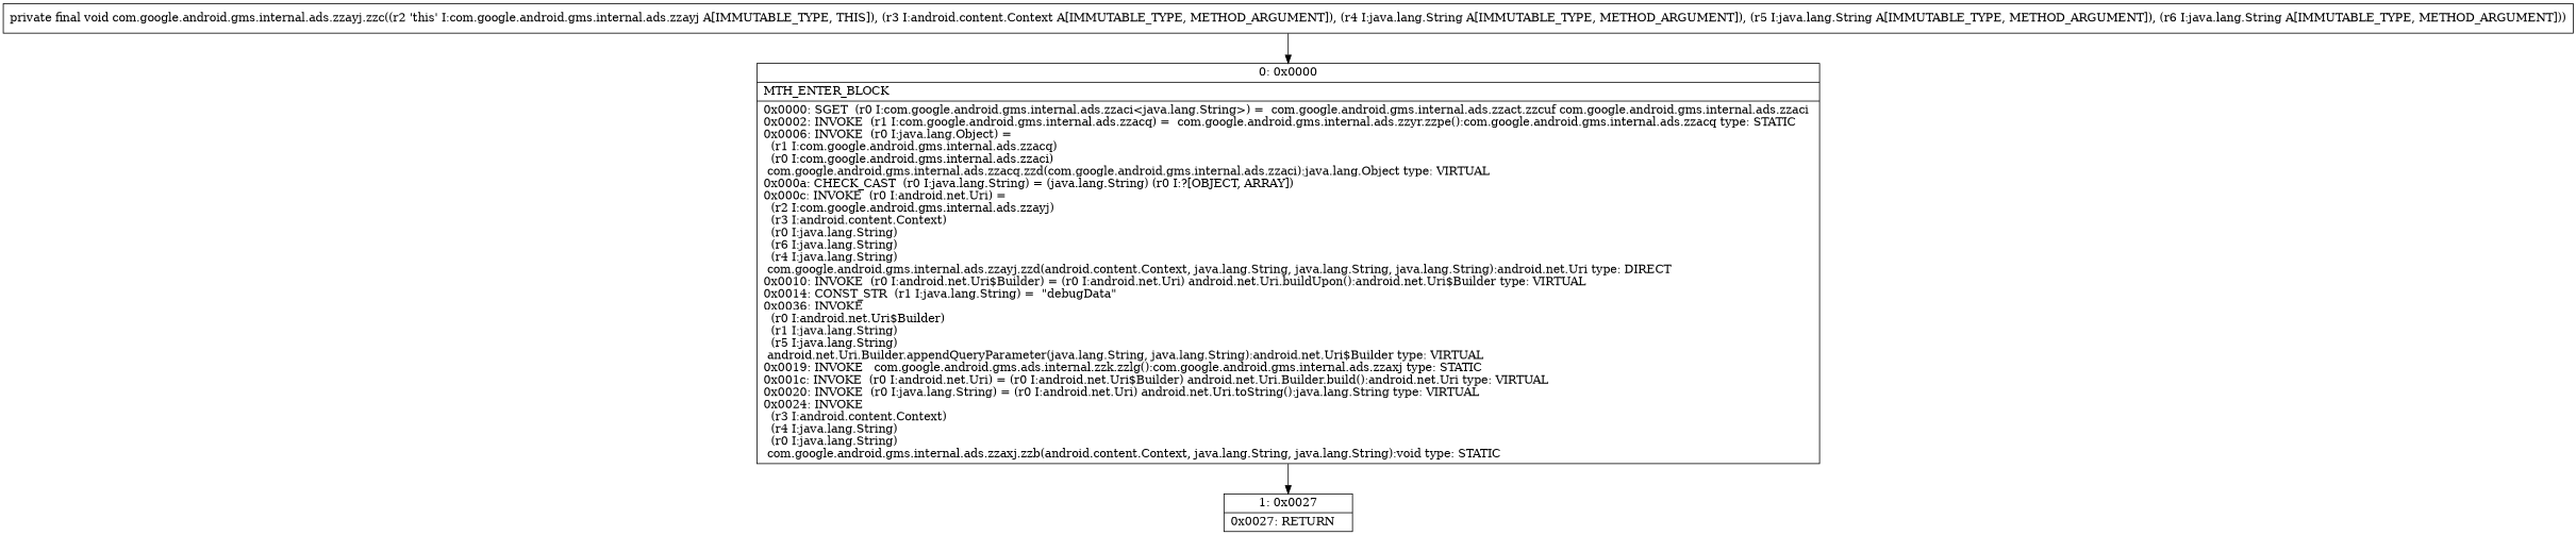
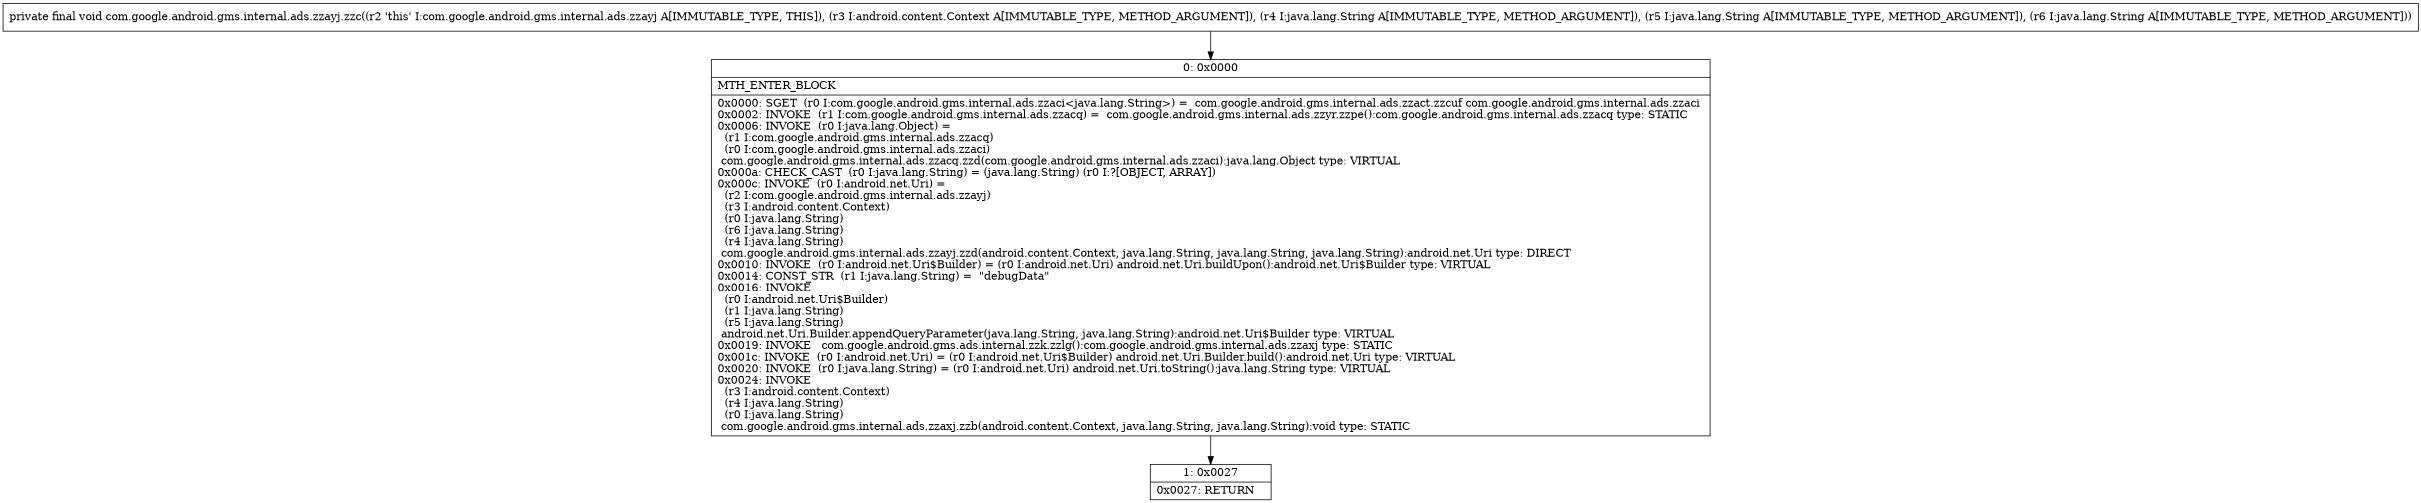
  digraph {
    node [shape=record]
-   n1 [label="{0\:\ 0x0000|MTH_ENTER_BLOCK\l|0x0000: SGET  (r0 I:com.google.android.gms.internal.ads.zzaci\<java.lang.String\>) =  com.google.android.gms.internal.ads.zzact.zzcuf com.google.android.gms.internal.ads.zzaci \l0x0002: INVOKE  (r1 I:com.google.android.gms.internal.ads.zzacq) =  com.google.android.gms.internal.ads.zzyr.zzpe():com.google.android.gms.internal.ads.zzacq type: STATIC \l0x0006: INVOKE  (r0 I:java.lang.Object) = \l  (r1 I:com.google.android.gms.internal.ads.zzacq)\l  (r0 I:com.google.android.gms.internal.ads.zzaci)\l com.google.android.gms.internal.ads.zzacq.zzd(com.google.android.gms.internal.ads.zzaci):java.lang.Object type: VIRTUAL \l0x000a: CHECK_CAST  (r0 I:java.lang.String) = (java.lang.String) (r0 I:?[OBJECT, ARRAY]) \l0x000c: INVOKE  (r0 I:android.net.Uri) = \l  (r2 I:com.google.android.gms.internal.ads.zzayj)\l  (r3 I:android.content.Context)\l  (r0 I:java.lang.String)\l  (r6 I:java.lang.String)\l  (r4 I:java.lang.String)\l com.google.android.gms.internal.ads.zzayj.zzd(android.content.Context, java.lang.String, java.lang.String, java.lang.String):android.net.Uri type: DIRECT \l0x0010: INVOKE  (r0 I:android.net.Uri$Builder) = (r0 I:android.net.Uri) android.net.Uri.buildUpon():android.net.Uri$Builder type: VIRTUAL \l0x0014: CONST_STR  (r1 I:java.lang.String) =  \"debugData\" \l0x0036: INVOKE  \l  (r0 I:android.net.Uri$Builder)\l  (r1 I:java.lang.String)\l  (r5 I:java.lang.String)\l android.net.Uri.Builder.appendQueryParameter(java.lang.String, java.lang.String):android.net.Uri$Builder type: VIRTUAL \l0x0019: INVOKE   com.google.android.gms.ads.internal.zzk.zzlg():com.google.android.gms.internal.ads.zzaxj type: STATIC \l0x001c: INVOKE  (r0 I:android.net.Uri) = (r0 I:android.net.Uri$Builder) android.net.Uri.Builder.build():android.net.Uri type: VIRTUAL \l0x0020: INVOKE  (r0 I:java.lang.String) = (r0 I:android.net.Uri) android.net.Uri.toString():java.lang.String type: VIRTUAL \l0x0024: INVOKE  \l  (r3 I:android.content.Context)\l  (r4 I:java.lang.String)\l  (r0 I:java.lang.String)\l com.google.android.gms.internal.ads.zzaxj.zzb(android.content.Context, java.lang.String, java.lang.String):void type: STATIC \l}"]
+   n1 [label="{0\:\ 0x0000|MTH_ENTER_BLOCK\l|0x0000: SGET  (r0 I:com.google.android.gms.internal.ads.zzaci\<java.lang.String\>) =  com.google.android.gms.internal.ads.zzact.zzcuf com.google.android.gms.internal.ads.zzaci \l0x0002: INVOKE  (r1 I:com.google.android.gms.internal.ads.zzacq) =  com.google.android.gms.internal.ads.zzyr.zzpe():com.google.android.gms.internal.ads.zzacq type: STATIC \l0x0006: INVOKE  (r0 I:java.lang.Object) = \l  (r1 I:com.google.android.gms.internal.ads.zzacq)\l  (r0 I:com.google.android.gms.internal.ads.zzaci)\l com.google.android.gms.internal.ads.zzacq.zzd(com.google.android.gms.internal.ads.zzaci):java.lang.Object type: VIRTUAL \l0x000a: CHECK_CAST  (r0 I:java.lang.String) = (java.lang.String) (r0 I:?[OBJECT, ARRAY]) \l0x000c: INVOKE  (r0 I:android.net.Uri) = \l  (r2 I:com.google.android.gms.internal.ads.zzayj)\l  (r3 I:android.content.Context)\l  (r0 I:java.lang.String)\l  (r6 I:java.lang.String)\l  (r4 I:java.lang.String)\l com.google.android.gms.internal.ads.zzayj.zzd(android.content.Context, java.lang.String, java.lang.String, java.lang.String):android.net.Uri type: DIRECT \l0x0010: INVOKE  (r0 I:android.net.Uri$Builder) = (r0 I:android.net.Uri) android.net.Uri.buildUpon():android.net.Uri$Builder type: VIRTUAL \l0x0014: CONST_STR  (r1 I:java.lang.String) =  \"debugData\" \l0x0016: INVOKE  \l  (r0 I:android.net.Uri$Builder)\l  (r1 I:java.lang.String)\l  (r5 I:java.lang.String)\l android.net.Uri.Builder.appendQueryParameter(java.lang.String, java.lang.String):android.net.Uri$Builder type: VIRTUAL \l0x0019: INVOKE   com.google.android.gms.ads.internal.zzk.zzlg():com.google.android.gms.internal.ads.zzaxj type: STATIC \l0x001c: INVOKE  (r0 I:android.net.Uri) = (r0 I:android.net.Uri$Builder) android.net.Uri.Builder.build():android.net.Uri type: VIRTUAL \l0x0020: INVOKE  (r0 I:java.lang.String) = (r0 I:android.net.Uri) android.net.Uri.toString():java.lang.String type: VIRTUAL \l0x0024: INVOKE  \l  (r3 I:android.content.Context)\l  (r4 I:java.lang.String)\l  (r0 I:java.lang.String)\l com.google.android.gms.internal.ads.zzaxj.zzb(android.content.Context, java.lang.String, java.lang.String):void type: STATIC \l}"]
    n2 [label="{1\:\ 0x0027|0x0027: RETURN   \l}"]
    n3 [label="{private final void com.google.android.gms.internal.ads.zzayj.zzc((r2 'this' I:com.google.android.gms.internal.ads.zzayj A[IMMUTABLE_TYPE, THIS]), (r3 I:android.content.Context A[IMMUTABLE_TYPE, METHOD_ARGUMENT]), (r4 I:java.lang.String A[IMMUTABLE_TYPE, METHOD_ARGUMENT]), (r5 I:java.lang.String A[IMMUTABLE_TYPE, METHOD_ARGUMENT]), (r6 I:java.lang.String A[IMMUTABLE_TYPE, METHOD_ARGUMENT])) }"]
    n1 -> n2
    n3 -> n1
  }
